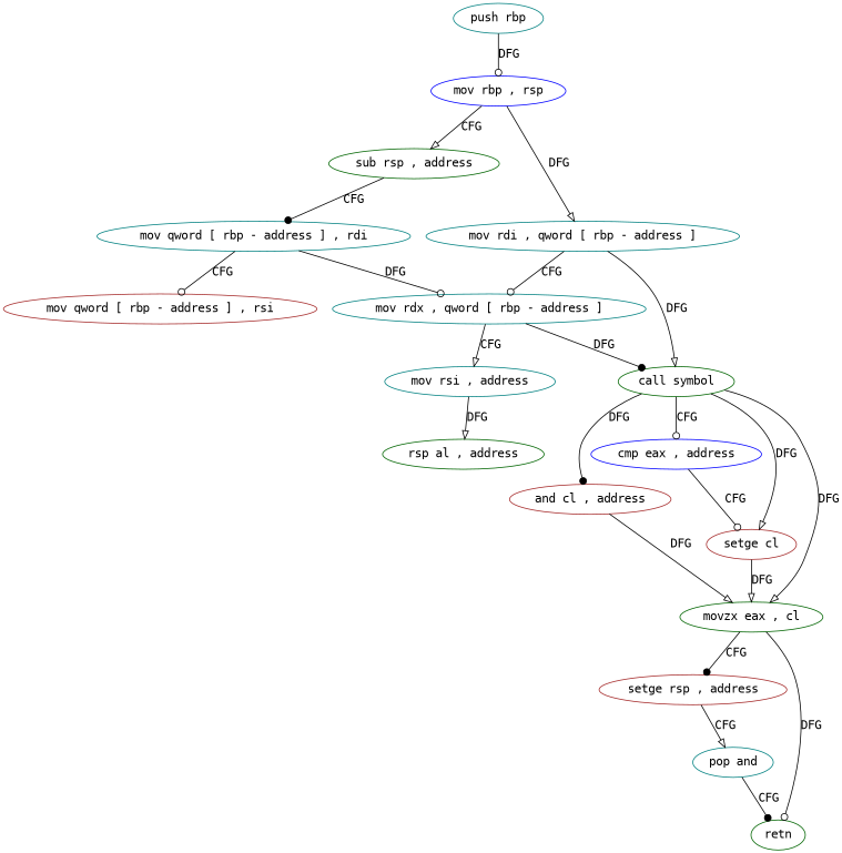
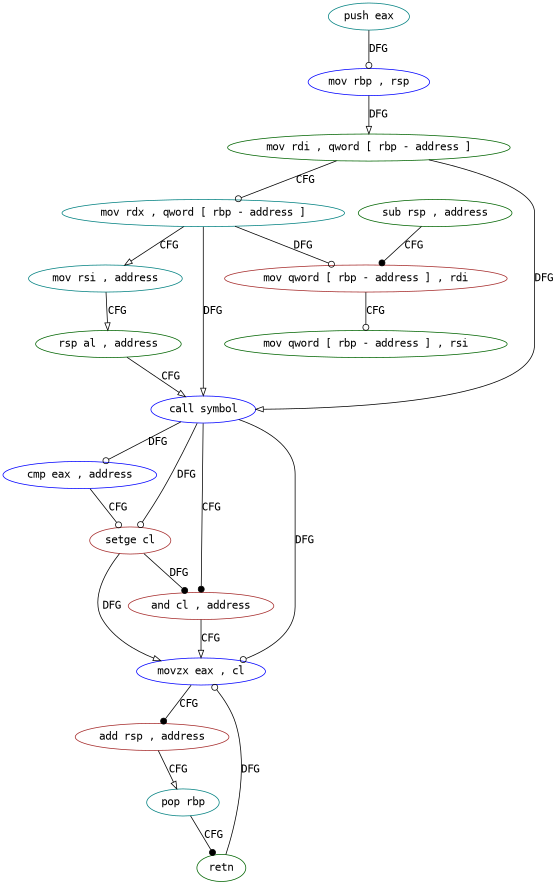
  digraph {
    fontname="DejaVu Sans Mono"
    node [color=teal fontname="DejaVu Sans Mono"]
    edge [arrowhead=onormal fontname="DejaVu Sans Mono"]
-   n1 [label="push rbp"]
+   n1 [label="push eax"]
    n2 [color=blue label="mov rbp , rsp"]
    n3 [color=darkgreen label="sub rsp , address"]
-   n4 [label="mov rdi , qword [ rbp - address ]"]
-   n5 [label="mov qword [ rbp - address ] , rdi"]
-   n6 [color=brown label="mov qword [ rbp - address ] , rsi"]
+   n4 [color=darkgreen label="mov rdi , qword [ rbp - address ]"]
+   n5 [color=brown label="mov qword [ rbp - address ] , rdi"]
+   n6 [color=darkgreen label="mov qword [ rbp - address ] , rsi"]
    n7 [label="mov rdx , qword [ rbp - address ]"]
-   n8 [color=darkgreen label="call symbol"]
+   n8 [color=blue label="call symbol"]
    n9 [label="mov rsi , address"]
    n10 [color=blue label="cmp eax , address"]
    n11 [color=brown label="setge cl"]
    n12 [color=brown label="and cl , address"]
-   n13 [color=darkgreen label="movzx eax , cl"]
+   n13 [color=blue label="movzx eax , cl"]
    n14 [color=darkgreen label="rsp al , address"]
-   n15 [color=brown label="setge rsp , address"]
+   n15 [color=brown label="add rsp , address"]
    n16 [color=darkgreen label=retn]
-   n17 [label="pop and"]
+   n17 [label="pop rbp"]
    n1 -> n2 [arrowhead=odot label=DFG]
-   n2 -> n3 [label=CFG]
    n2 -> n4 [label=DFG]
    n3 -> n5 [arrowhead=dot label=CFG]
    n4 -> n7 [arrowhead=odot label=CFG]
    n4 -> n8 [label=DFG]
    n5 -> n6 [arrowhead=odot label=CFG]
-   n5 -> n7 [arrowhead=odot label=DFG]
-   n7 -> n8 [arrowhead=dot label=DFG]
+   n7 -> n5 [arrowhead=odot label=DFG]
+   n7 -> n8 [label=DFG]
    n7 -> n9 [label=CFG]
-   n8 -> n10 [arrowhead=odot label=CFG]
-   n8 -> n11 [label=DFG]
-   n8 -> n12 [arrowhead=dot label=DFG]
-   n8 -> n13 [label=DFG]
-   n9 -> n14 [label=DFG]
+   n8 -> n10 [arrowhead=odot label=DFG]
+   n8 -> n11 [arrowhead=odot label=DFG]
+   n8 -> n12 [arrowhead=dot label=CFG]
+   n8 -> n13 [arrowhead=odot label=DFG]
+   n9 -> n14 [label=CFG]
    n10 -> n11 [arrowhead=odot label=CFG]
+   n11 -> n12 [arrowhead=dot label=DFG]
    n11 -> n13 [label=DFG]
-   n12 -> n13 [label=DFG]
+   n12 -> n13 [label=CFG]
    n13 -> n15 [arrowhead=dot label=CFG]
-   n13 -> n16 [arrowhead=odot label=DFG]
+   n16 -> n13 [arrowhead=odot label=DFG]
+   n14 -> n8 [label=CFG]
    n15 -> n17 [label=CFG]
    n17 -> n16 [arrowhead=dot label=CFG]
  }
